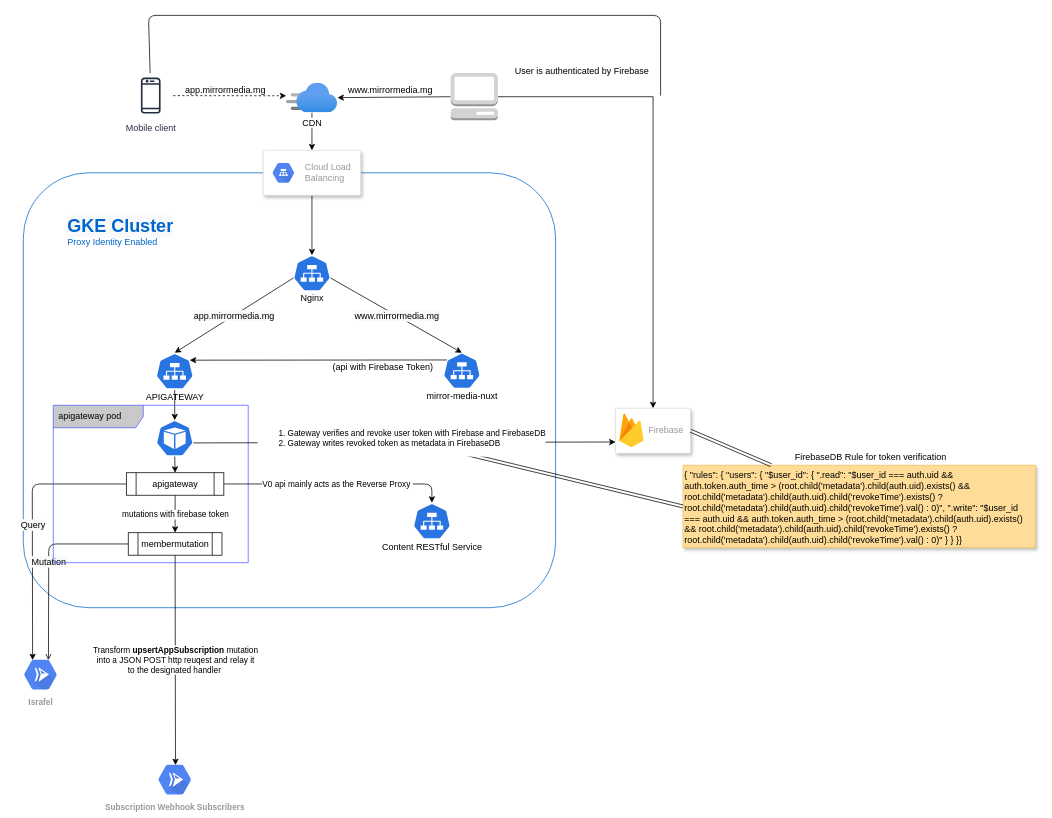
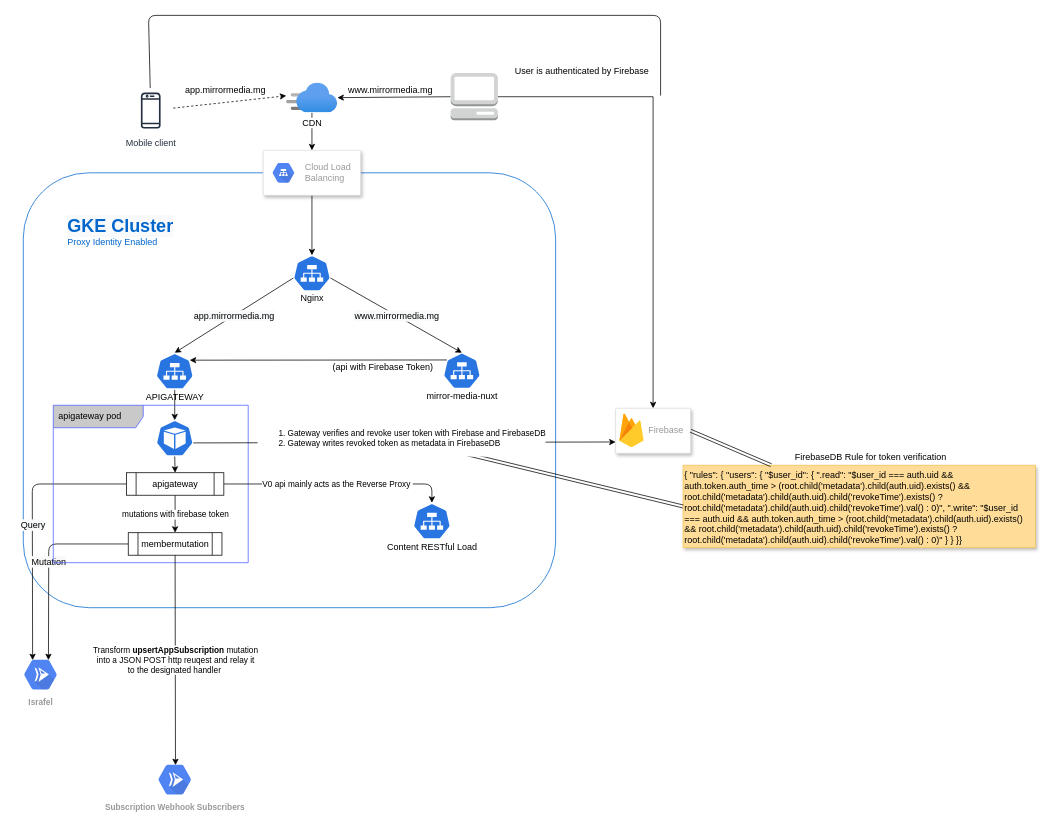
  <mxCell id="0" />
  <mxCell id="1" parent="0" />
  <mxCell id="2" value="&lt;h1 style=&quot;margin: 0px 0px 0px 40px ; border: none ; padding: 0px&quot;&gt;&lt;br&gt;&lt;/h1&gt;" style="rounded=1;whiteSpace=wrap;html=1;align=left;strokeColor=#0066CC;" parent="1" vertex="1"><mxGeometry x="30" y="230" width="710" height="580" as="geometry" /></mxCell>
  <mxCell id="3" value="" style="group" parent="1" vertex="1" connectable="0"><mxGeometry x="570" y="470" width="100" height="68" as="geometry" /></mxCell>
  <mxCell id="4" value="" style="html=1;dashed=0;whitespace=wrap;fillColor=#2875E2;strokeColor=#ffffff;points=[[0.005,0.63,0],[0.1,0.2,0],[0.9,0.2,0],[0.5,0,0],[0.995,0.63,0],[0.72,0.99,0],[0.5,1,0],[0.28,0.99,0]];shape=mxgraph.kubernetes.icon;prIcon=svc" parent="3" vertex="1"><mxGeometry x="20" width="50" height="48" as="geometry" /></mxCell>
  <mxCell id="5" value="mirror-media-nuxt" style="text;html=1;align=center;verticalAlign=middle;resizable=0;points=[];autosize=1;" parent="3" vertex="1"><mxGeometry x="-10" y="48" width="110" height="20" as="geometry" /></mxCell>
  <mxCell id="6" value="" style="group" parent="1" vertex="1" connectable="0"><mxGeometry x="370" y="340" width="90" height="68" as="geometry" /></mxCell>
  <mxCell id="7" value="" style="html=1;dashed=0;whitespace=wrap;fillColor=#2875E2;strokeColor=#ffffff;points=[[0.005,0.63,0],[0.1,0.2,0],[0.9,0.2,0],[0.5,0,0],[0.995,0.63,0],[0.72,0.99,0],[0.5,1,0],[0.28,0.99,0]];shape=mxgraph.kubernetes.icon;prIcon=svc" parent="6" vertex="1"><mxGeometry x="20" width="50" height="48" as="geometry" /></mxCell>
  <mxCell id="8" value="Nginx" style="text;html=1;align=center;verticalAlign=middle;resizable=0;points=[];autosize=1;" parent="6" vertex="1"><mxGeometry x="20" y="48" width="50" height="20" as="geometry" /></mxCell>
  <mxCell id="9" style="edgeStyle=none;rounded=0;orthogonalLoop=1;jettySize=auto;html=1;exitX=0.5;exitY=1;exitDx=0;exitDy=0;entryX=0.5;entryY=0;entryDx=0;entryDy=0;entryPerimeter=0;" parent="1" source="10" target="7" edge="1"><mxGeometry relative="1" as="geometry" /></mxCell>
  <mxCell id="10" value="" style="strokeColor=#dddddd;shadow=1;strokeWidth=1;rounded=1;absoluteArcSize=1;arcSize=2;" parent="1" vertex="1"><mxGeometry x="350" y="200" width="130" height="60" as="geometry" /></mxCell>
  <mxCell id="11" value="Cloud Load&#10;Balancing" style="dashed=0;connectable=0;html=1;fillColor=#5184F3;strokeColor=none;shape=mxgraph.gcp2.hexIcon;prIcon=cloud_load_balancing;part=1;labelPosition=right;verticalLabelPosition=middle;align=left;verticalAlign=middle;spacingLeft=5;fontColor=#999999;fontSize=12;" parent="10" vertex="1"><mxGeometry y="0.5" width="44" height="39" relative="1" as="geometry"><mxPoint x="5" y="-19.5" as="offset" /></mxGeometry></mxCell>
- <mxCell id="12" value="Mobile client" style="outlineConnect=0;fontColor=#232F3E;gradientColor=none;strokeColor=#232F3E;fillColor=#ffffff;dashed=0;verticalLabelPosition=bottom;verticalAlign=top;align=center;html=1;fontSize=12;fontStyle=0;aspect=fixed;shape=mxgraph.aws4.resourceIcon;resIcon=mxgraph.aws4.mobile_client;" parent="1" vertex="1"><mxGeometry x="170" y="97" width="60" height="60" as="geometry" /></mxCell>
+ <mxCell id="12" value="Mobile client" style="outlineConnect=0;fontColor=#232F3E;gradientColor=none;strokeColor=#232F3E;fillColor=#ffffff;dashed=0;verticalLabelPosition=bottom;verticalAlign=top;align=center;html=1;fontSize=12;fontStyle=0;aspect=fixed;shape=mxgraph.aws4.resourceIcon;resIcon=mxgraph.aws4.mobile_client;" parent="1" vertex="1"><mxGeometry x="170" y="117" width="60" height="60" as="geometry" /></mxCell>
  <mxCell id="13" style="rounded=0;orthogonalLoop=1;jettySize=auto;html=1;exitX=0;exitY=0.5;exitDx=0;exitDy=0;exitPerimeter=0;" parent="1" source="15" target="17" edge="1"><mxGeometry relative="1" as="geometry" /></mxCell>
  <mxCell id="14" style="edgeStyle=orthogonalEdgeStyle;rounded=0;orthogonalLoop=1;jettySize=auto;html=1;exitX=1;exitY=0.5;exitDx=0;exitDy=0;exitPerimeter=0;entryX=0.5;entryY=0;entryDx=0;entryDy=0;" parent="1" source="15" target="22" edge="1"><mxGeometry relative="1" as="geometry" /></mxCell>
  <mxCell id="15" value="" style="outlineConnect=0;dashed=0;verticalLabelPosition=bottom;verticalAlign=top;align=center;html=1;shape=mxgraph.aws3.management_console;fillColor=#D2D3D3;gradientColor=none;strokeColor=#0066CC;" parent="1" vertex="1"><mxGeometry x="600" y="97" width="63" height="63" as="geometry" /></mxCell>
  <mxCell id="16" value="" style="edgeStyle=none;rounded=0;orthogonalLoop=1;jettySize=auto;html=1;" parent="1" source="17" target="10" edge="1"><mxGeometry relative="1" as="geometry" /></mxCell>
  <mxCell id="17" value="CDN" style="aspect=fixed;html=1;points=[];align=center;image;fontSize=12;image=img/lib/azure2/app_services/CDN_Profiles.svg;strokeColor=#0066CC;" parent="1" vertex="1"><mxGeometry x="381" y="110" width="68" height="40" as="geometry" /></mxCell>
  <mxCell id="18" value="" style="endArrow=classic;html=1;entryX=-0.004;entryY=0.431;entryDx=0;entryDy=0;entryPerimeter=0;dashed=1;" parent="1" source="12" target="17" edge="1"><mxGeometry width="50" height="50" relative="1" as="geometry"><mxPoint x="400" y="220" as="sourcePoint" /><mxPoint x="450" y="170" as="targetPoint" /></mxGeometry></mxCell>
  <mxCell id="19" style="edgeStyle=none;rounded=0;orthogonalLoop=1;jettySize=auto;html=1;exitX=0.1;exitY=0.2;exitDx=0;exitDy=0;exitPerimeter=0;entryX=0.9;entryY=0.2;entryDx=0;entryDy=0;entryPerimeter=0;" parent="1" source="4" target="42" edge="1"><mxGeometry relative="1" as="geometry"><mxPoint x="440" y="531" as="targetPoint" /></mxGeometry></mxCell>
  <mxCell id="20" value="www.mirrormedia.mg" style="text;html=1;strokeColor=none;fillColor=none;align=center;verticalAlign=middle;whiteSpace=wrap;rounded=0;" parent="1" vertex="1"><mxGeometry x="500" y="110" width="40" height="20" as="geometry" /></mxCell>
  <mxCell id="21" value="app.mirrormedia.mg" style="text;html=1;strokeColor=none;fillColor=none;align=center;verticalAlign=middle;whiteSpace=wrap;rounded=0;" parent="1" vertex="1"><mxGeometry x="280" y="110" width="40" height="20" as="geometry" /></mxCell>
  <mxCell id="22" value="" style="strokeColor=#dddddd;shadow=1;strokeWidth=1;rounded=1;absoluteArcSize=1;arcSize=2;" parent="1" vertex="1"><mxGeometry x="820" y="544" width="100" height="60" as="geometry" /></mxCell>
  <mxCell id="23" value="Firebase" style="dashed=0;connectable=0;html=1;fillColor=#5184F3;strokeColor=none;shape=mxgraph.gcp2.firebase;part=1;labelPosition=right;verticalLabelPosition=middle;align=left;verticalAlign=middle;spacingLeft=5;fontColor=#999999;fontSize=12;" parent="22" vertex="1"><mxGeometry width="32.4" height="45" relative="1" as="geometry"><mxPoint x="5" y="7" as="offset" /></mxGeometry></mxCell>
  <mxCell id="24" value="User is authenticated by Firebase" style="text;html=1;align=center;verticalAlign=middle;resizable=0;points=[];autosize=1;" parent="1" vertex="1"><mxGeometry x="680" y="85" width="190" height="20" as="geometry" /></mxCell>
  <mxCell id="25" value="{  &quot;rules&quot;: {    &quot;users&quot;: {      &quot;$user_id&quot;: {        &quot;.read&quot;: &quot;$user_id === auth.uid &amp;&amp; auth.token.auth_time &gt; (root.child('metadata').child(auth.uid).exists() &amp;&amp; root.child('metadata').child(auth.uid).child('revokeTime').exists() ? root.child('metadata').child(auth.uid).child('revokeTime').val() : 0)&quot;,        &quot;.write&quot;: &quot;$user_id === auth.uid &amp;&amp; auth.token.auth_time &gt; (root.child('metadata').child(auth.uid).exists() &amp;&amp; root.child('metadata').child(auth.uid).child('revokeTime').exists() ? root.child('metadata').child(auth.uid).child('revokeTime').val() : 0)&quot;      }    }  }}" style="text;whiteSpace=wrap;html=1;shadow=1;strokeColor=#F2C355;fillColor=#FFDD99;" parent="1" vertex="1"><mxGeometry x="910" y="620" width="470" height="110" as="geometry" /></mxCell>
  <mxCell id="26" value="" style="shape=link;html=1;entryX=0.25;entryY=0;entryDx=0;entryDy=0;exitX=1;exitY=0.5;exitDx=0;exitDy=0;" parent="1" source="22" target="25" edge="1"><mxGeometry width="100" relative="1" as="geometry"><mxPoint x="950" y="480" as="sourcePoint" /><mxPoint x="1050" y="480" as="targetPoint" /></mxGeometry></mxCell>
  <mxCell id="27" value="FirebaseDB Rule for token verification" style="text;html=1;align=center;verticalAlign=middle;resizable=0;points=[];autosize=1;" parent="1" vertex="1"><mxGeometry x="1050" y="600" width="220" height="20" as="geometry" /></mxCell>
  <mxCell id="28" value="" style="endArrow=none;html=1;" parent="1" source="12" edge="1"><mxGeometry width="50" height="50" relative="1" as="geometry"><mxPoint x="240" y="0" as="sourcePoint" /><mxPoint x="880" y="127" as="targetPoint" /><Array as="points"><mxPoint x="197" y="20" /><mxPoint x="880" y="20" /></Array></mxGeometry></mxCell>
  <mxCell id="29" value="" style="shape=link;html=1;entryX=0;entryY=0.5;entryDx=0;entryDy=0;" parent="1" edge="1" target="25"><mxGeometry width="100" relative="1" as="geometry"><mxPoint x="600" y="600" as="sourcePoint" /><mxPoint x="887.5" y="690" as="targetPoint" /></mxGeometry></mxCell>
  <mxCell id="30" value="(api with Firebase Token)" style="text;html=1;strokeColor=none;fillColor=none;align=center;verticalAlign=middle;whiteSpace=wrap;rounded=0;" parent="1" vertex="1"><mxGeometry x="440" y="480" width="140" height="20" as="geometry" /></mxCell>
  <mxCell id="31" value="" style="endArrow=classic;html=1;exitX=0.5;exitY=1;exitDx=0;exitDy=0;exitPerimeter=0;entryX=0.5;entryY=0;entryDx=0;entryDy=0;" edge="1" parent="1" source="44" target="45"><mxGeometry width="50" height="50" relative="1" as="geometry"><mxPoint x="470" y="680" as="sourcePoint" /><mxPoint x="520" y="630" as="targetPoint" /></mxGeometry></mxCell>
  <mxCell id="32" value="" style="endArrow=classic;html=1;exitX=0;exitY=0.5;exitDx=0;exitDy=0;entryX=0.34;entryY=0.17;entryDx=0;entryDy=0;entryPerimeter=0;" edge="1" parent="1" source="45" target="38"><mxGeometry relative="1" as="geometry"><mxPoint x="510" y="710" as="sourcePoint" /><mxPoint x="115" y="860" as="targetPoint" /><Array as="points"><mxPoint x="42" y="645" /></Array></mxGeometry></mxCell>
  <mxCell id="33" value="&lt;span style=&quot;font-size: 12px ; background-color: rgb(248 , 249 , 250)&quot;&gt;Query&lt;/span&gt;" style="edgeLabel;resizable=0;html=1;align=center;verticalAlign=middle;" connectable="0" vertex="1" parent="32"><mxGeometry relative="1" as="geometry" /></mxCell>
  <mxCell id="34" value="" style="endArrow=classic;html=1;exitX=0.5;exitY=1;exitDx=0;exitDy=0;entryX=0.5;entryY=0;entryDx=0;entryDy=0;" edge="1" parent="1" source="45" target="46"><mxGeometry relative="1" as="geometry"><mxPoint x="480" y="570" as="sourcePoint" /><mxPoint x="416" y="740" as="targetPoint" /></mxGeometry></mxCell>
  <mxCell id="35" value="mutations with firebase token" style="edgeLabel;resizable=0;html=1;align=center;verticalAlign=middle;" connectable="0" vertex="1" parent="34"><mxGeometry relative="1" as="geometry" /></mxCell>
- <mxCell id="36" value="" style="endArrow=open;html=1;exitX=0;exitY=0.5;exitDx=0;exitDy=0;entryX=0.66;entryY=0.17;entryDx=0;entryDy=0;entryPerimeter=0;" edge="1" parent="1" source="46" target="38"><mxGeometry relative="1" as="geometry"><mxPoint x="521.5" y="690" as="sourcePoint" /><mxPoint x="621.5" y="690" as="targetPoint" /><Array as="points"><mxPoint x="64" y="725" /></Array></mxGeometry></mxCell>
+ <mxCell id="36" value="" style="endArrow=classic;html=1;exitX=0;exitY=0.5;exitDx=0;exitDy=0;entryX=0.66;entryY=0.17;entryDx=0;entryDy=0;entryPerimeter=0;" edge="1" parent="1" source="46" target="38"><mxGeometry relative="1" as="geometry"><mxPoint x="521.5" y="690" as="sourcePoint" /><mxPoint x="621.5" y="690" as="targetPoint" /><Array as="points"><mxPoint x="64" y="725" /></Array></mxGeometry></mxCell>
  <mxCell id="37" value="&lt;span style=&quot;font-size: 12px ; background-color: rgb(248 , 249 , 250)&quot;&gt;Mutation&lt;/span&gt;" style="edgeLabel;resizable=0;html=1;align=center;verticalAlign=middle;" connectable="0" vertex="1" parent="36"><mxGeometry relative="1" as="geometry" /></mxCell>
  <mxCell id="38" value="Israfel" style="html=1;fillColor=#5184F3;strokeColor=none;verticalAlign=top;labelPosition=center;verticalLabelPosition=bottom;align=center;spacingTop=-6;fontSize=11;fontStyle=1;fontColor=#999999;shape=mxgraph.gcp2.hexIcon;prIcon=cloud_run" vertex="1" parent="1"><mxGeometry x="20" y="870" width="66" height="58.5" as="geometry" /></mxCell>
  <mxCell id="39" style="edgeStyle=none;html=1;exitX=0.5;exitY=1;exitDx=0;exitDy=0;exitPerimeter=0;entryX=0.5;entryY=0;entryDx=0;entryDy=0;entryPerimeter=0;" edge="1" parent="1" source="42" target="44"><mxGeometry relative="1" as="geometry" /></mxCell>
  <mxCell id="40" value="apigateway pod" style="shape=umlFrame;whiteSpace=wrap;html=1;width=120;height=30;boundedLbl=1;verticalAlign=middle;align=left;spacingLeft=5;shadow=0;fillColor=#C9C9C9;strokeColor=#4D5EFF;" vertex="1" parent="1"><mxGeometry x="70" y="540" width="260" height="210" as="geometry" /></mxCell>
  <mxCell id="41" value="" style="group" parent="1" vertex="1" connectable="0"><mxGeometry x="187" y="470" width="90" height="70" as="geometry" /></mxCell>
  <mxCell id="42" value="" style="html=1;dashed=0;whitespace=wrap;fillColor=#2875E2;strokeColor=#ffffff;points=[[0.005,0.63,0],[0.1,0.2,0],[0.9,0.2,0],[0.5,0,0],[0.995,0.63,0],[0.72,0.99,0],[0.5,1,0],[0.28,0.99,0]];shape=mxgraph.kubernetes.icon;prIcon=svc" parent="41" vertex="1"><mxGeometry x="20" width="50" height="49.412" as="geometry" /></mxCell>
  <mxCell id="43" value="APIGATEWAY" style="text;html=1;align=center;verticalAlign=middle;resizable=0;points=[];autosize=1;" parent="41" vertex="1"><mxGeometry y="49.412" width="90" height="20" as="geometry" /></mxCell>
  <mxCell id="44" value="" style="html=1;dashed=0;whitespace=wrap;fillColor=#2875E2;strokeColor=#ffffff;points=[[0.005,0.63,0],[0.1,0.2,0],[0.9,0.2,0],[0.5,0,0],[0.995,0.63,0],[0.72,0.99,0],[0.5,1,0],[0.28,0.99,0]];shape=mxgraph.kubernetes.icon;prIcon=pod" vertex="1" parent="1"><mxGeometry x="207" y="560" width="50" height="48" as="geometry" /></mxCell>
  <mxCell id="45" value="apigateway" style="shape=process;whiteSpace=wrap;html=1;backgroundOutline=1;" vertex="1" parent="1"><mxGeometry x="167.5" y="630" width="130" height="30" as="geometry" /></mxCell>
  <mxCell id="46" value="membermutation" style="shape=process;whiteSpace=wrap;html=1;backgroundOutline=1;" vertex="1" parent="1"><mxGeometry x="170" y="710" width="125" height="30" as="geometry" /></mxCell>
  <mxCell id="47" value="&lt;meta charset=&quot;utf-8&quot;&gt;&lt;h1 style=&quot;color: rgb(0, 0, 0); font-family: helvetica; font-style: normal; letter-spacing: normal; text-align: left; text-indent: 0px; text-transform: none; word-spacing: 0px; background-color: rgb(248, 249, 250); margin: 0px 0px 0px 40px; border: none; padding: 0px;&quot;&gt;&lt;font color=&quot;#0066cc&quot;&gt;GKE Cluster&lt;/font&gt;&lt;/h1&gt;&lt;blockquote style=&quot;border: none; color: rgb(0, 0, 0); font-family: helvetica; font-size: 12px; font-style: normal; font-weight: 400; letter-spacing: normal; text-align: left; text-indent: 0px; text-transform: none; word-spacing: 0px; margin: 0px 0px 0px 40px; padding: 0px;&quot;&gt;&lt;div&gt;&lt;font color=&quot;#0066cc&quot;&gt;Proxy Identity Enabled&lt;/font&gt;&lt;/div&gt;&lt;/blockquote&gt;" style="text;whiteSpace=wrap;html=1;" vertex="1" parent="1"><mxGeometry x="47" y="280" width="210" height="40" as="geometry" /></mxCell>
  <mxCell id="48" value="" style="endArrow=classic;html=1;exitX=0.005;exitY=0.63;exitDx=0;exitDy=0;exitPerimeter=0;entryX=0.5;entryY=0;entryDx=0;entryDy=0;entryPerimeter=0;" edge="1" parent="1" source="7" target="42"><mxGeometry relative="1" as="geometry"><mxPoint x="570" y="490" as="sourcePoint" /><mxPoint x="670" y="490" as="targetPoint" /></mxGeometry></mxCell>
  <mxCell id="49" value="&lt;span style=&quot;font-size: 12px ; background-color: rgb(248 , 249 , 250)&quot;&gt;app.mirrormedia.mg&lt;/span&gt;" style="edgeLabel;resizable=0;html=1;align=center;verticalAlign=middle;" connectable="0" vertex="1" parent="48"><mxGeometry relative="1" as="geometry" /></mxCell>
  <mxCell id="50" value="" style="endArrow=classic;html=1;entryX=0.5;entryY=0;entryDx=0;entryDy=0;entryPerimeter=0;exitX=0.995;exitY=0.63;exitDx=0;exitDy=0;exitPerimeter=0;" edge="1" parent="1" source="7" target="4"><mxGeometry relative="1" as="geometry"><mxPoint x="570" y="330" as="sourcePoint" /><mxPoint x="750" y="330" as="targetPoint" /></mxGeometry></mxCell>
  <mxCell id="51" value="&lt;span style=&quot;font-size: 12px ; background-color: rgb(248 , 249 , 250)&quot;&gt;www.mirrormedia.mg&lt;/span&gt;" style="edgeLabel;resizable=0;html=1;align=center;verticalAlign=middle;" connectable="0" vertex="1" parent="50"><mxGeometry relative="1" as="geometry" /></mxCell>
  <mxCell id="52" value="Subscription Webhook Subscribers" style="html=1;fillColor=#5184F3;strokeColor=none;verticalAlign=top;labelPosition=center;verticalLabelPosition=bottom;align=center;spacingTop=-6;fontSize=11;fontStyle=1;fontColor=#999999;shape=mxgraph.gcp2.hexIcon;prIcon=cloud_run" vertex="1" parent="1"><mxGeometry x="199" y="1010" width="66" height="58.5" as="geometry" /></mxCell>
  <mxCell id="53" value="" style="endArrow=classic;html=1;exitX=0.5;exitY=1;exitDx=0;exitDy=0;" edge="1" parent="1" source="46"><mxGeometry relative="1" as="geometry"><mxPoint x="570" y="870" as="sourcePoint" /><mxPoint x="233" y="1020" as="targetPoint" /></mxGeometry></mxCell>
  <mxCell id="54" value="Transform &lt;b&gt;upsertAppSubscription&lt;/b&gt;&amp;nbsp;mutation&lt;br&gt;into a JSON POST http reuqest and relay it&lt;br&gt;to the designated handler&amp;nbsp;" style="edgeLabel;resizable=0;html=1;align=center;verticalAlign=middle;" connectable="0" vertex="1" parent="53"><mxGeometry relative="1" as="geometry" /></mxCell>
  <mxCell id="55" value="" style="group" vertex="1" connectable="0" parent="1"><mxGeometry x="530" y="670" width="120" height="70" as="geometry" /></mxCell>
  <mxCell id="56" value="" style="html=1;dashed=0;whitespace=wrap;fillColor=#2875E2;strokeColor=#ffffff;points=[[0.005,0.63,0],[0.1,0.2,0],[0.9,0.2,0],[0.5,0,0],[0.995,0.63,0],[0.72,0.99,0],[0.5,1,0],[0.28,0.99,0]];shape=mxgraph.kubernetes.icon;prIcon=svc" vertex="1" parent="55"><mxGeometry x="20" width="50" height="49.412" as="geometry" /></mxCell>
- <mxCell id="57" value="Content RESTful Service" style="text;html=1;align=center;verticalAlign=middle;resizable=0;points=[];autosize=1;" vertex="1" parent="55"><mxGeometry x="-30" y="49.412" width="150" height="20" as="geometry" /></mxCell>
+ <mxCell id="57" value="Content RESTful Load" style="text;html=1;align=center;verticalAlign=middle;resizable=0;points=[];autosize=1;" vertex="1" parent="55"><mxGeometry x="-30" y="49.412" width="150" height="20" as="geometry" /></mxCell>
  <mxCell id="58" value="" style="endArrow=classic;html=1;exitX=1;exitY=0.5;exitDx=0;exitDy=0;entryX=0.5;entryY=0;entryDx=0;entryDy=0;entryPerimeter=0;" edge="1" parent="1" source="45" target="56"><mxGeometry relative="1" as="geometry"><mxPoint x="325" y="650" as="sourcePoint" /><mxPoint x="425" y="650" as="targetPoint" /><Array as="points"><mxPoint x="575" y="645" /></Array></mxGeometry></mxCell>
  <mxCell id="59" value="V0 api mainly acts as the Reverse Proxy&amp;nbsp;" style="edgeLabel;resizable=0;html=1;align=center;verticalAlign=middle;" connectable="0" vertex="1" parent="58"><mxGeometry relative="1" as="geometry" /></mxCell>
  <mxCell id="60" value="" style="endArrow=classic;html=1;entryX=0;entryY=0.75;entryDx=0;entryDy=0;exitX=0.995;exitY=0.63;exitDx=0;exitDy=0;exitPerimeter=0;" edge="1" parent="1" source="44" target="22"><mxGeometry relative="1" as="geometry"><mxPoint x="340" y="580" as="sourcePoint" /><mxPoint x="821.389" y="490" as="targetPoint" /><Array as="points" /></mxGeometry></mxCell>
  <mxCell id="61" value="&lt;div&gt;&lt;ol&gt;&lt;li&gt;Gateway verifies and revoke user token with Firebase and FirebaseDB&lt;/li&gt;&lt;li&gt;Gateway writes revoked token as metadata in FirebaseDB&lt;/li&gt;&lt;/ol&gt;&lt;/div&gt;" style="edgeLabel;resizable=0;html=1;align=left;verticalAlign=middle;" connectable="0" vertex="1" parent="60"><mxGeometry relative="1" as="geometry"><mxPoint x="-198" y="-6" as="offset" /></mxGeometry></mxCell>
